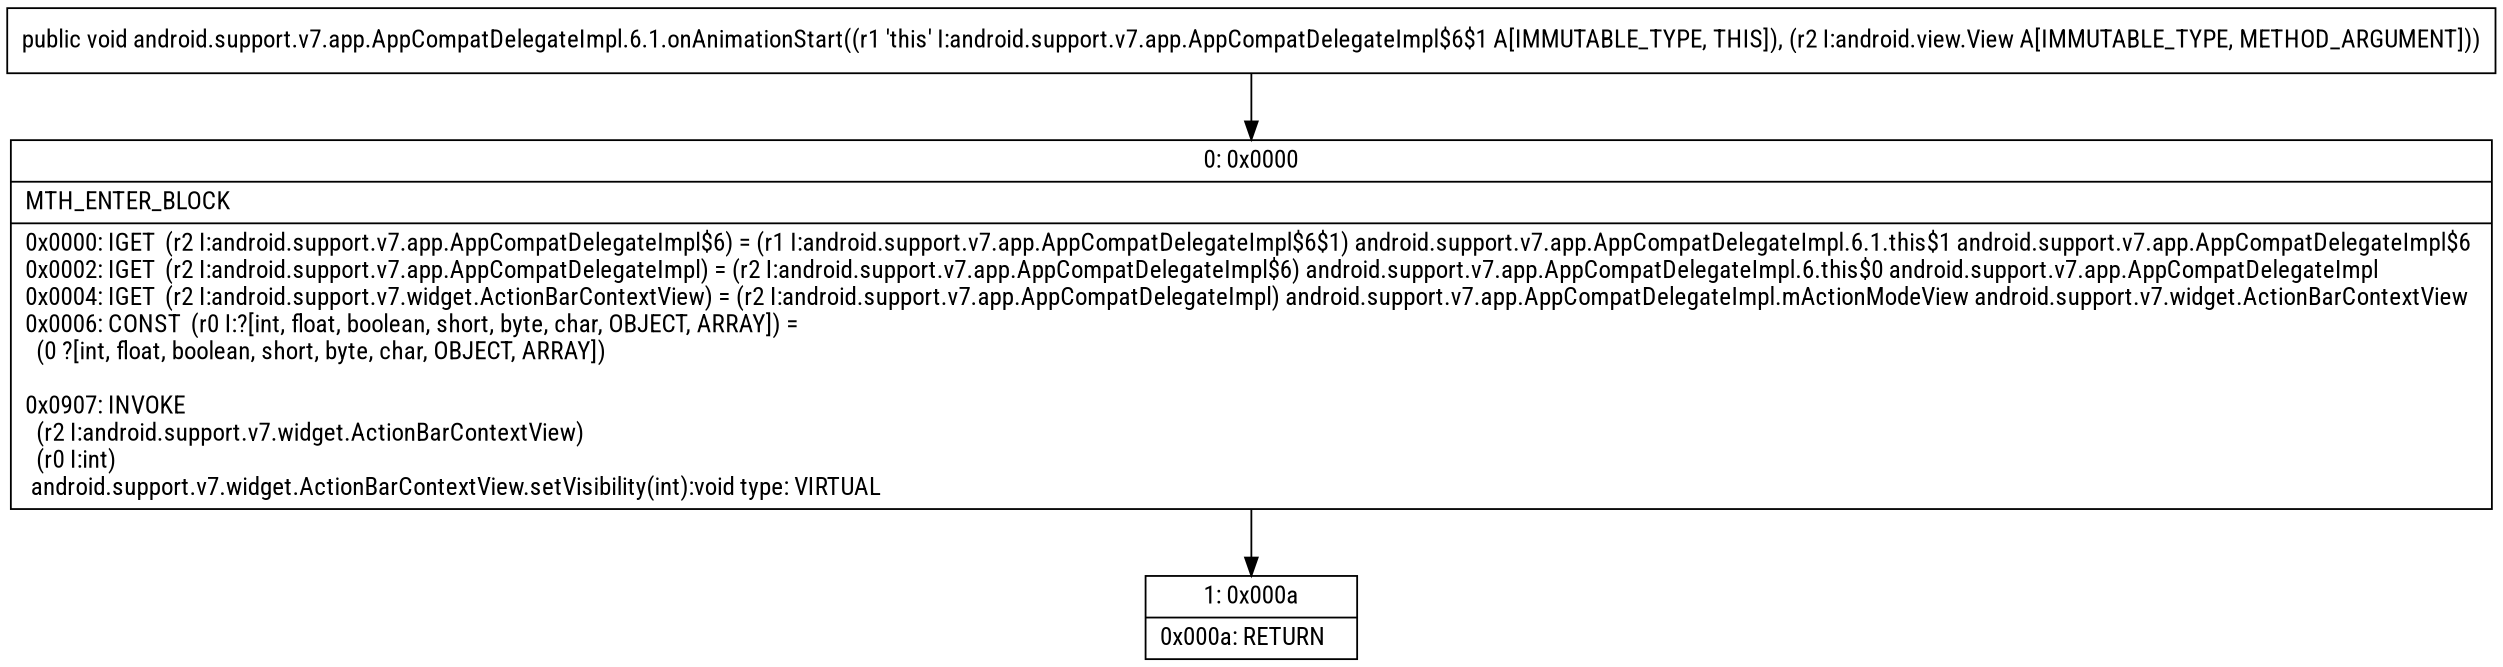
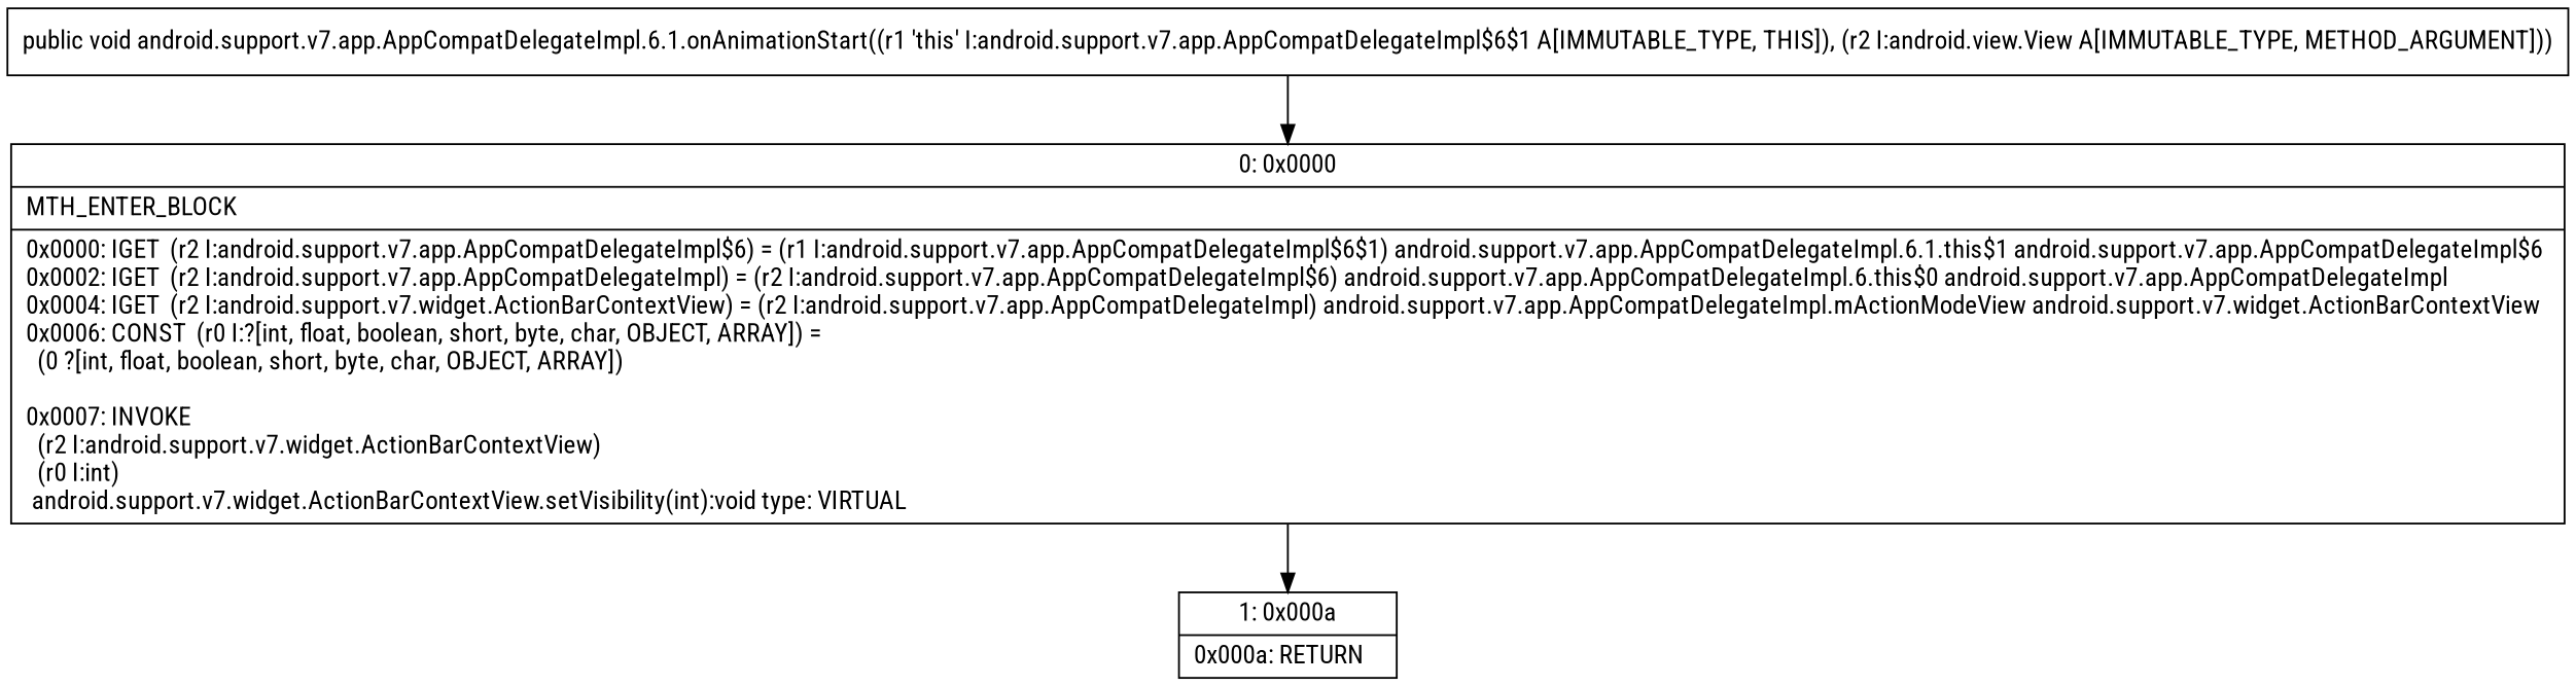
  digraph {
    fontname="Roboto Condensed"
    node [shape=record fontname="Roboto Condensed"]
    edge [fontname="Roboto Condensed"]
-   n1 [label="{0\:\ 0x0000|MTH_ENTER_BLOCK\l|0x0000: IGET  (r2 I:android.support.v7.app.AppCompatDelegateImpl$6) = (r1 I:android.support.v7.app.AppCompatDelegateImpl$6$1) android.support.v7.app.AppCompatDelegateImpl.6.1.this$1 android.support.v7.app.AppCompatDelegateImpl$6 \l0x0002: IGET  (r2 I:android.support.v7.app.AppCompatDelegateImpl) = (r2 I:android.support.v7.app.AppCompatDelegateImpl$6) android.support.v7.app.AppCompatDelegateImpl.6.this$0 android.support.v7.app.AppCompatDelegateImpl \l0x0004: IGET  (r2 I:android.support.v7.widget.ActionBarContextView) = (r2 I:android.support.v7.app.AppCompatDelegateImpl) android.support.v7.app.AppCompatDelegateImpl.mActionModeView android.support.v7.widget.ActionBarContextView \l0x0006: CONST  (r0 I:?[int, float, boolean, short, byte, char, OBJECT, ARRAY]) = \l  (0 ?[int, float, boolean, short, byte, char, OBJECT, ARRAY])\l \l0x0907: INVOKE  \l  (r2 I:android.support.v7.widget.ActionBarContextView)\l  (r0 I:int)\l android.support.v7.widget.ActionBarContextView.setVisibility(int):void type: VIRTUAL \l}"]
+   n1 [label="{0\:\ 0x0000|MTH_ENTER_BLOCK\l|0x0000: IGET  (r2 I:android.support.v7.app.AppCompatDelegateImpl$6) = (r1 I:android.support.v7.app.AppCompatDelegateImpl$6$1) android.support.v7.app.AppCompatDelegateImpl.6.1.this$1 android.support.v7.app.AppCompatDelegateImpl$6 \l0x0002: IGET  (r2 I:android.support.v7.app.AppCompatDelegateImpl) = (r2 I:android.support.v7.app.AppCompatDelegateImpl$6) android.support.v7.app.AppCompatDelegateImpl.6.this$0 android.support.v7.app.AppCompatDelegateImpl \l0x0004: IGET  (r2 I:android.support.v7.widget.ActionBarContextView) = (r2 I:android.support.v7.app.AppCompatDelegateImpl) android.support.v7.app.AppCompatDelegateImpl.mActionModeView android.support.v7.widget.ActionBarContextView \l0x0006: CONST  (r0 I:?[int, float, boolean, short, byte, char, OBJECT, ARRAY]) = \l  (0 ?[int, float, boolean, short, byte, char, OBJECT, ARRAY])\l \l0x0007: INVOKE  \l  (r2 I:android.support.v7.widget.ActionBarContextView)\l  (r0 I:int)\l android.support.v7.widget.ActionBarContextView.setVisibility(int):void type: VIRTUAL \l}"]
    n2 [label="{1\:\ 0x000a|0x000a: RETURN   \l}"]
    n3 [label="{public void android.support.v7.app.AppCompatDelegateImpl.6.1.onAnimationStart((r1 'this' I:android.support.v7.app.AppCompatDelegateImpl$6$1 A[IMMUTABLE_TYPE, THIS]), (r2 I:android.view.View A[IMMUTABLE_TYPE, METHOD_ARGUMENT])) }"]
    n1 -> n2
    n3 -> n1
  }
